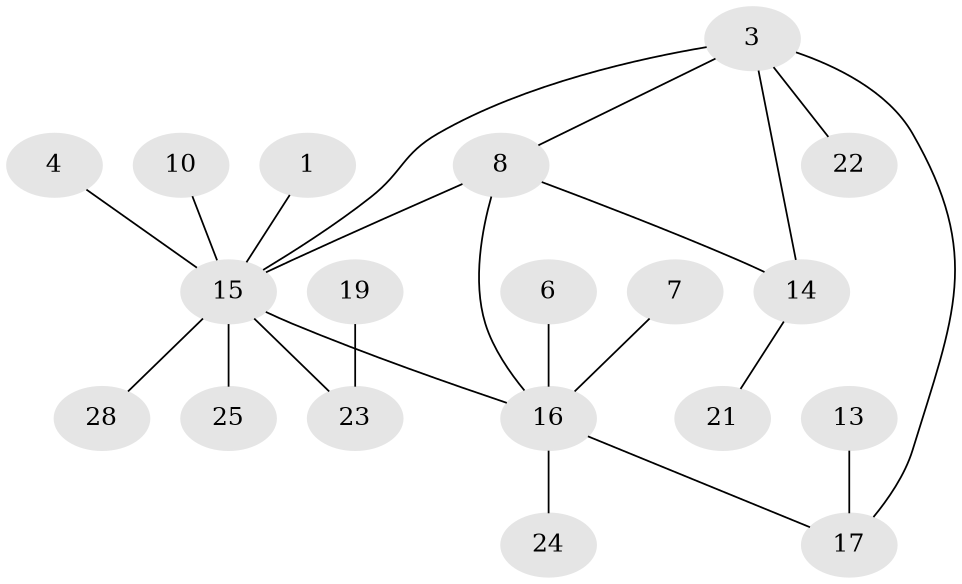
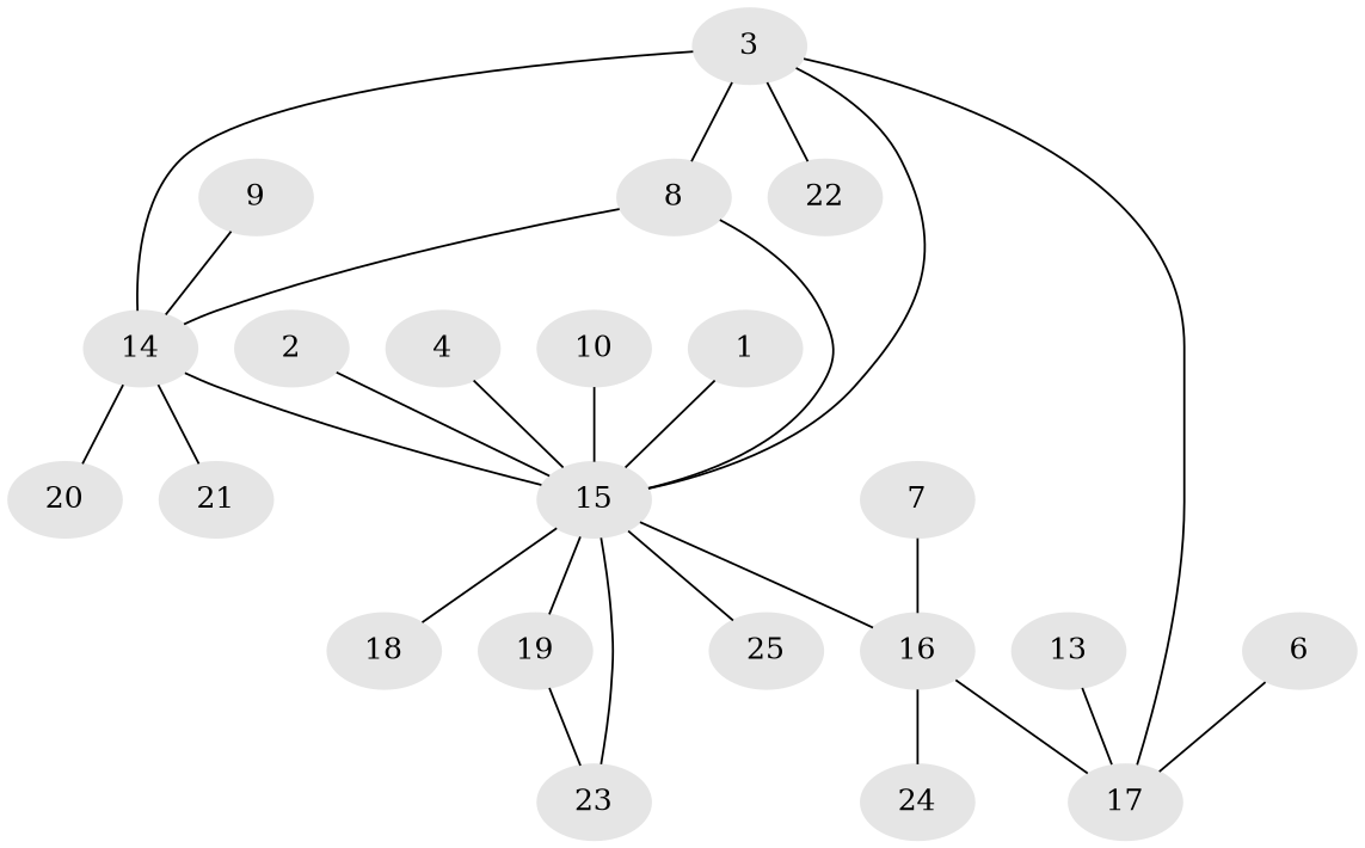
  graph {
    node [color=gray90 style=filled]
    edge [weight=1.0]
    1
    15
    16
-   18 [label=28]
+   18
    19
    23
    25
+   2
    3
    8
    14
    17
    22
+   20
    21
    4
    6
    7
    24
+   9
    10
    13
    1 -- 15
    15 -- 16
    15 -- 18
+   15 -- 19 [weight=3.0]
    15 -- 23
    15 -- 25
    16 -- 17
    16 -- 24
    19 -- 23
+   2 -- 15
    3 -- 15
    3 -- 8
    3 -- 14 [weight=2.0]
    3 -- 17
    3 -- 22
    8 -- 15 [weight=2.0]
-   8 -- 16
    8 -- 14
+   14 -- 15
+   14 -- 20
    14 -- 21
    4 -- 15
-   6 -- 16
+   6 -- 17
    7 -- 16
+   9 -- 14
    10 -- 15
    13 -- 17
  }
